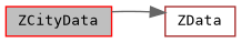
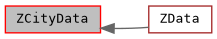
  digraph {
    rankdir=LR
    fontname="DejaVu Sans Mono"
    node [fontname="DejaVu Sans Mono" fontsize=10 shape=record style=filled]
    n1 [color=red fillcolor=grey75 fontcolor=black height=0.2 label=ZCityData width=0.4]
    n2 [color=brown fillcolor=white height=0.2 label=ZData width=0.4]
-   n2 -> n1 [dir=back fontname="DejaVu Sans Mono" fontsize=10 labelfontname=Helvetica labelfontsize=10 shape=plaintext style=solid color=gray40]
+   n1 -> n2 [dir=back fontname="DejaVu Sans Mono" fontsize=10 labelfontname=Helvetica labelfontsize=10 shape=plaintext style=solid color=gray40]
  }
